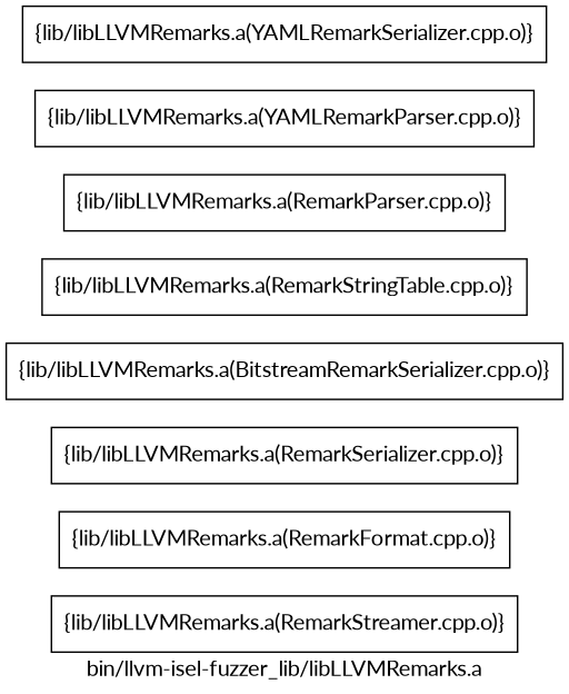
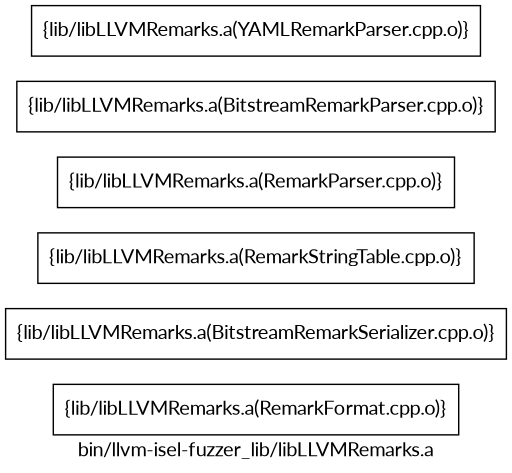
  digraph {
    label="bin/llvm-isel-fuzzer_lib/libLLVMRemarks.a"
    rankdir=LR
    fontname=Lato
    node [group=0 shape=box fontname=Lato]
-   n1 [label="{lib/libLLVMRemarks.a(RemarkStreamer.cpp.o)}"]
    n2 [label="{lib/libLLVMRemarks.a(RemarkFormat.cpp.o)}"]
-   n3 [label="{lib/libLLVMRemarks.a(RemarkSerializer.cpp.o)}"]
    n4 [label="{lib/libLLVMRemarks.a(BitstreamRemarkSerializer.cpp.o)}"]
    n5 [label="{lib/libLLVMRemarks.a(RemarkStringTable.cpp.o)}"]
    n6 [label="{lib/libLLVMRemarks.a(RemarkParser.cpp.o)}"]
+   n7 [label="{lib/libLLVMRemarks.a(BitstreamRemarkParser.cpp.o)}"]
    n8 [label="{lib/libLLVMRemarks.a(YAMLRemarkParser.cpp.o)}"]
-   n9 [label="{lib/libLLVMRemarks.a(YAMLRemarkSerializer.cpp.o)}"]
  }
